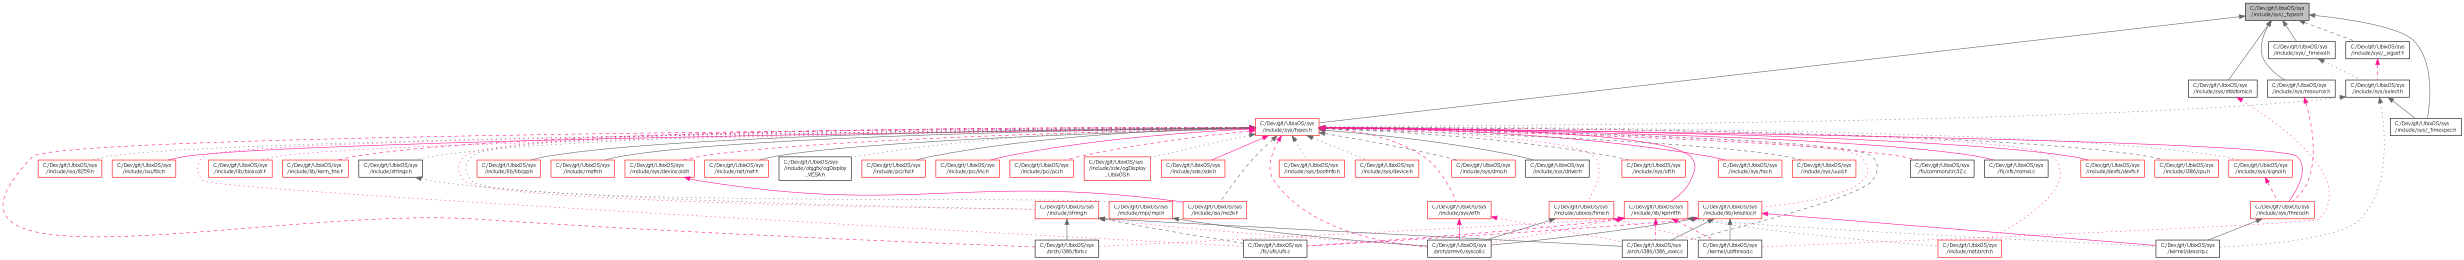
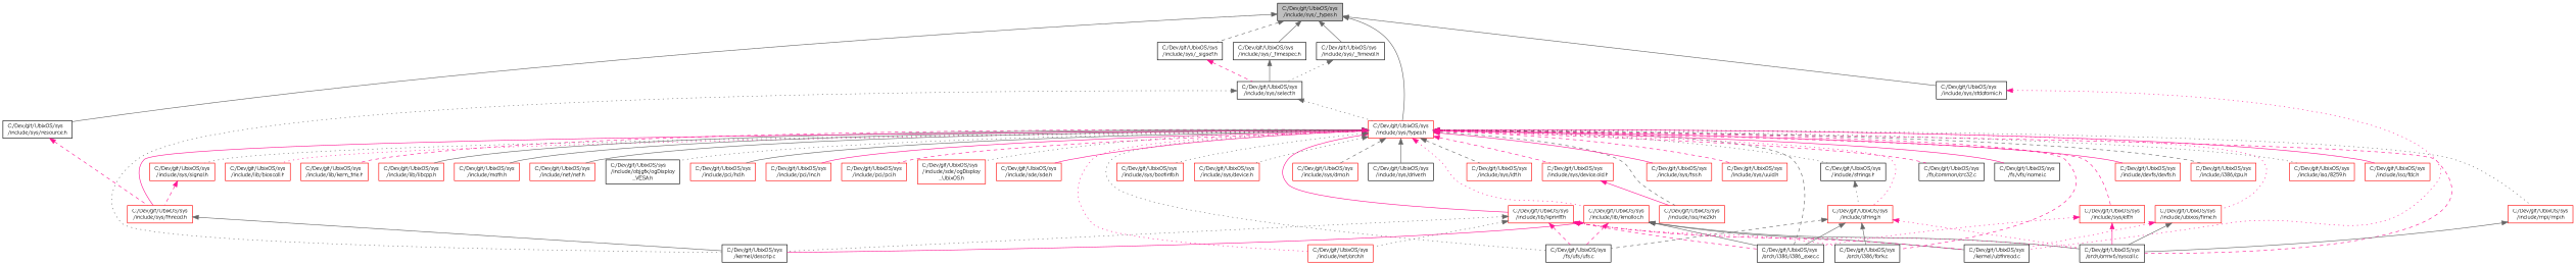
  digraph {
    fontname="Comic Neue"
    node [color=red fillcolor=white fontname="Comic Neue" fontsize=10 shape=record style=filled]
    edge [color=gray40 dir=back fontname="Comic Neue" fontsize=10 labelfontname=Helvetica labelfontsize=10 style=solid]
    n1 [color=black fillcolor=grey75 fontcolor=black height=0.2 label="C:/Dev/git/UbixOS/sys\l/include/sys/_types.h" width=0.4]
    n2 [color=black height=0.2 label="C:/Dev/git/UbixOS/sys\l/include/sys/_sigset.h" width=0.4]
    n3 [height=0.2 label="C:/Dev/git/UbixOS/sys\l/include/sys/types.h" width=0.4]
    n4 [color=black height=0.2 label="C:/Dev/git/UbixOS/sys\l/include/sys/_timespec.h" width=0.4]
    n5 [color=black height=0.2 label="C:/Dev/git/UbixOS/sys\l/include/sys/_timeval.h" width=0.4]
    n6 [color=black height=0.2 label="C:/Dev/git/UbixOS/sys\l/include/sys/resource.h" width=0.4]
    n7 [color=black height=0.2 label="C:/Dev/git/UbixOS/sys\l/include/sys/stdatomic.h" width=0.4]
    n8 [color=black height=0.2 label="C:/Dev/git/UbixOS/sys\l/include/sys/select.h" width=0.4]
    n9 [color=black height=0.2 label="C:/Dev/git/UbixOS/sys\l/kernel/descrip.c" width=0.4]
    n10 [color=black height=0.2 label="C:/Dev/git/UbixOS/sys\l/arch/armv6/syscall.c" width=0.4]
    n11 [color=black height=0.2 label="C:/Dev/git/UbixOS/sys\l/arch/i386/fork.c" width=0.4]
    n12 [color=black height=0.2 label="C:/Dev/git/UbixOS/sys\l/arch/i386/i386_exec.c" width=0.4]
    n13 [color=black height=0.2 label="C:/Dev/git/UbixOS/sys\l/fs/common/crc32.c" width=0.4]
    n14 [color=black height=0.2 label="C:/Dev/git/UbixOS/sys\l/fs/ufs/ufs.c" width=0.4]
    n15 [color=black height=0.2 label="C:/Dev/git/UbixOS/sys\l/fs/vfs/namei.c" width=0.4]
    n16 [height=0.2 label="C:/Dev/git/UbixOS/sys\l/include/devfs/devfs.h" width=0.4]
    n17 [height=0.2 label="C:/Dev/git/UbixOS/sys\l/include/i386/cpu.h" width=0.4]
    n18 [height=0.2 label="C:/Dev/git/UbixOS/sys\l/include/isa/8259.h" width=0.4]
    n19 [height=0.2 label="C:/Dev/git/UbixOS/sys\l/include/isa/fdc.h" width=0.4]
    n20 [height=0.2 label="C:/Dev/git/UbixOS/sys\l/include/isa/ne2k.h" width=0.4]
    n21 [height=0.2 label="C:/Dev/git/UbixOS/sys\l/include/lib/bioscall.h" width=0.4]
    n22 [height=0.2 label="C:/Dev/git/UbixOS/sys\l/include/lib/kern_trie.h" width=0.4]
    n23 [height=0.2 label="C:/Dev/git/UbixOS/sys\l/include/lib/kmalloc.h" width=0.4]
    n24 [height=0.2 label="C:/Dev/git/UbixOS/sys\l/include/lib/kprintf.h" width=0.4]
    n25 [height=0.2 label="C:/Dev/git/UbixOS/sys\l/include/net/arch.h" width=0.4]
    n26 [height=0.2 label="C:/Dev/git/UbixOS/sys\l/include/lib/libcpp.h" width=0.4]
    n27 [height=0.2 label="C:/Dev/git/UbixOS/sys\l/include/math.h" width=0.4]
    n28 [height=0.2 label="C:/Dev/git/UbixOS/sys\l/include/mpi/mpi.h" width=0.4]
    n29 [height=0.2 label="C:/Dev/git/UbixOS/sys\l/include/net/net.h" width=0.4]
    n30 [color=black height=0.2 label="C:/Dev/git/UbixOS/sys\l/include/objgfx/ogDisplay\l_VESA.h" width=0.4]
    n31 [height=0.2 label="C:/Dev/git/UbixOS/sys\l/include/pci/hd.h" width=0.4]
    n32 [height=0.2 label="C:/Dev/git/UbixOS/sys\l/include/pci/lnc.h" width=0.4]
    n33 [height=0.2 label="C:/Dev/git/UbixOS/sys\l/include/pci/pci.h" width=0.4]
    n34 [height=0.2 label="C:/Dev/git/UbixOS/sys\l/include/sde/ogDisplay\l_UbixOS.h" width=0.4]
    n35 [height=0.2 label="C:/Dev/git/UbixOS/sys\l/include/sde/sde.h" width=0.4]
    n36 [height=0.2 label="C:/Dev/git/UbixOS/sys\l/include/string.h" width=0.4]
    n37 [color=black height=0.2 label="C:/Dev/git/UbixOS/sys\l/include/strings.h" width=0.4]
    n38 [height=0.2 label="C:/Dev/git/UbixOS/sys\l/include/sys/bootinfo.h" width=0.4]
    n39 [height=0.2 label="C:/Dev/git/UbixOS/sys\l/include/sys/device.h" width=0.4]
    n40 [height=0.2 label="C:/Dev/git/UbixOS/sys\l/include/sys/device.old.h" width=0.4]
    n41 [height=0.2 label="C:/Dev/git/UbixOS/sys\l/include/sys/dma.h" width=0.4]
    n42 [color=black height=0.2 label="C:/Dev/git/UbixOS/sys\l/include/sys/driver.h" width=0.4]
    n43 [height=0.2 label="C:/Dev/git/UbixOS/sys\l/include/sys/elf.h" width=0.4]
    n44 [height=0.2 label="C:/Dev/git/UbixOS/sys\l/include/sys/idt.h" width=0.4]
    n45 [height=0.2 label="C:/Dev/git/UbixOS/sys\l/include/sys/signal.h" width=0.4]
    n46 [height=0.2 label="C:/Dev/git/UbixOS/sys\l/include/sys/thread.h" width=0.4]
    n47 [height=0.2 label="C:/Dev/git/UbixOS/sys\l/include/sys/tss.h" width=0.4]
    n48 [height=0.2 label="C:/Dev/git/UbixOS/sys\l/include/sys/uuid.h" width=0.4]
    n49 [height=0.2 label="C:/Dev/git/UbixOS/sys\l/include/ubixos/time.h" width=0.4]
    n50 [color=black height=0.2 label="C:/Dev/git/UbixOS/sys\l/kernel/ubthread.c" width=0.4]
    n1 -> n2 [style=dashed]
    n1 -> n3
    n1 -> n4
    n1 -> n5
    n1 -> n6
    n1 -> n7
    n2 -> n8 [color=deeppink style=dashed]
    n3 -> n10 [color=deeppink style=dashed]
    n3 -> n11 [color=deeppink style=dashed]
    n3 -> n12 [style=dashed]
    n3 -> n13 [color=deeppink style=dashed]
-   n3 -> n14 [color=deeppink style=dotted]
+   n3 -> n14 [style=dotted]
    n3 -> n15 [color=deeppink]
    n3 -> n16 [color=deeppink]
    n3 -> n17 [style=dashed]
    n3 -> n18 [style=dotted]
    n3 -> n19 [color=deeppink]
    n3 -> n20 [style=dashed]
    n3 -> n21 [color=deeppink style=dotted]
    n3 -> n22 [color=deeppink style=dashed]
    n3 -> n23 [color=deeppink style=dotted]
    n3 -> n24 [color=deeppink]
    n3 -> n25 [color=deeppink style=dotted]
    n3 -> n26
    n3 -> n27
    n3 -> n28 [style=dotted]
    n3 -> n29
    n3 -> n30 [style=dotted]
    n3 -> n31
    n3 -> n32 [color=deeppink]
    n3 -> n33 [color=deeppink style=dashed]
    n3 -> n34 [style=dotted]
    n3 -> n35 [color=deeppink]
    n3 -> n36 [color=deeppink style=dotted]
    n3 -> n37 [style=dotted]
    n3 -> n38 [style=dotted]
    n3 -> n39 [style=dotted]
    n3 -> n40 [color=deeppink style=dashed]
    n3 -> n41 [style=dashed]
    n3 -> n42
    n3 -> n43 [color=deeppink style=dashed]
    n3 -> n44 [style=dashed]
    n3 -> n45 [style=dotted]
    n3 -> n46 [color=deeppink]
    n3 -> n47 [color=deeppink]
-   n3 -> n48 [style=dashed]
+   n3 -> n48 [color=deeppink style=dashed]
    n3 -> n49 [color=deeppink style=dotted]
-   n8 -> n4
+   n4 -> n8
    n5 -> n8 [style=dotted]
    n6 -> n46 [color=deeppink style=dashed]
    n7 -> n50 [color=deeppink style=dotted]
    n8 -> n3 [style=dotted]
    n8 -> n9 [style=dotted]
    n23 -> n9 [color=deeppink]
    n23 -> n10
    n23 -> n12
    n23 -> n14 [color=deeppink style=dashed]
    n23 -> n50
    n24 -> n9 [style=dotted]
    n24 -> n10 [color=deeppink style=dotted]
    n24 -> n11 [color=deeppink style=dotted]
    n24 -> n12 [color=deeppink style=dashed]
    n24 -> n14 [color=deeppink style=dashed]
    n24 -> n25 [style=dotted]
    n24 -> n50 [color=deeppink style=dashed]
    n28 -> n10
    n36 -> n10 [color=deeppink style=dotted]
    n36 -> n11
    n36 -> n12
    n36 -> n14 [style=dashed]
    n37 -> n36 [style=dotted]
    n40 -> n20 [color=deeppink]
    n43 -> n10 [color=deeppink]
    n43 -> n12 [color=deeppink style=dotted]
    n45 -> n46 [color=deeppink style=dashed]
    n46 -> n9
    n49 -> n10
    n49 -> n50 [color=deeppink style=dotted]
  }
